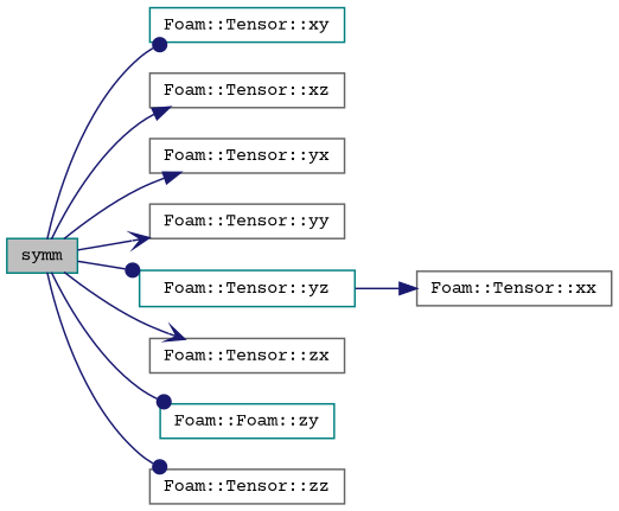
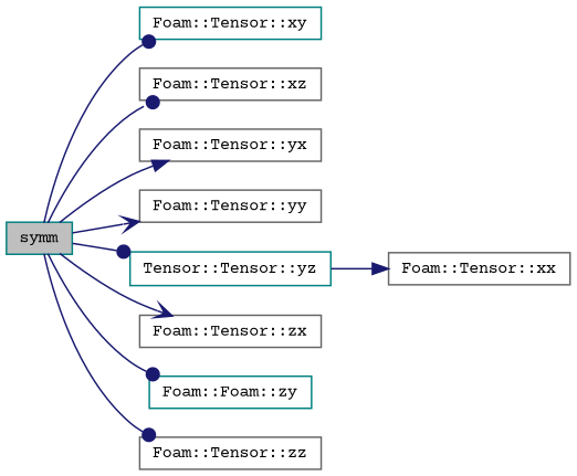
  digraph {
    fontname="Courier Prime"
    rankdir=LR
    node [color=gray40 fontname="Courier Prime" fontsize=10 shape=record]
    edge [arrowhead=dot color=midnightblue fontname="Courier Prime" fontsize=10 labelfontname=FreeSans labelfontsize=10 style=solid]
    n1 [color=teal fillcolor=grey75 fontcolor=black height=0.2 label=symm style=filled width=0.4]
    n2 [color=teal height=0.2 label="Foam::Tensor::xy" width=0.4]
    n3 [height=0.2 label="Foam::Tensor::xz" width=0.4]
    n4 [height=0.2 label="Foam::Tensor::yx" width=0.4]
    n5 [height=0.2 label="Foam::Tensor::yy" width=0.4]
-   n6 [color=teal height=0.2 label="Foam::Tensor::yz" width=0.4]
+   n6 [color=teal height=0.2 label="Tensor::Tensor::yz" width=0.4]
    n7 [height=0.2 label="Foam::Tensor::zx" width=0.4]
    n8 [color=teal height=0.2 label="Foam::Foam::zy" width=0.4]
    n9 [height=0.2 label="Foam::Tensor::zz" width=0.4]
    n10 [height=0.2 label="Foam::Tensor::xx" width=0.4]
    n1 -> n2
-   n1 -> n3 [arrowhead=normal]
+   n1 -> n3
    n1 -> n4 [arrowhead=normal]
    n1 -> n5 [arrowhead=vee]
    n1 -> n6
    n1 -> n7 [arrowhead=vee]
    n1 -> n8
    n1 -> n9
    n6 -> n10 [arrowhead=normal]
  }
